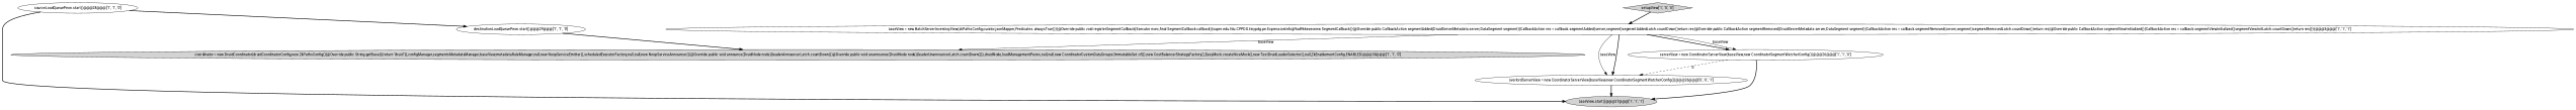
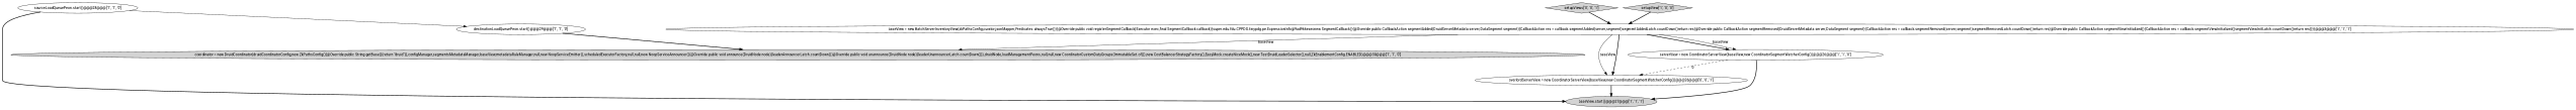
  digraph {
    fontname="Roboto Condensed"
    node [fillcolor=white fontname="Roboto Condensed" shape=ellipse style=filled]
    edge [fontname="Roboto Condensed" style=bold]
    n1 [label="overlordServerView = new CoordinatorServerView(baseView,new CoordinatorSegmentWatcherConfig())@@@26@@@['0', '0', '1']"]
    n2 [fillcolor=lightgray label="baseView.start()@@@27@@@['1', '1', '1']"]
    n3 [fillcolor=lightgray label="coordinator = new DruidCoordinator(druidCoordinatorConfig,new ZkPathsConfig(){@Override public String getBase(){return \"druid\"}},configManager,segmentsMetadataManager,baseView,metadataRuleManager,null,new NoopServiceEmitter(),scheduledExecutorFactory,null,null,new NoopServiceAnnouncer(){@Override public void announce(DruidNode node){leaderAnnouncerLatch.countDown()}@Override public void unannounce(DruidNode node){leaderUnannouncerLatch.countDown()}},druidNode,loadManagementPeons,null,null,new CoordinatorCustomDutyGroups(ImmutableSet.of()),new CostBalancerStrategyFactory(),EasyMock.createNiceMock(),new TestDruidLeaderSelector(),null,ZkEnablementConfig.ENABLED)@@@30@@@['1', '1', '0']"]
    n4 [label="baseView = new BatchServerInventoryView(zkPathsConfig,curator,jsonMapper,Predicates.alwaysTrue()){@Override public void registerSegmentCallback(Executor exec,final SegmentCallback callback){super.edu.fdu.CPPDG.tinypdg.pe.ExpressionInfo@9ad966execnew SegmentCallback(){@Override public CallbackAction segmentAdded(DruidServerMetadata server,DataSegment segment){CallbackAction res = callback.segmentAdded(server,segment)segmentAddedLatch.countDown()return res}@Override public CallbackAction segmentRemoved(DruidServerMetadata server,DataSegment segment){CallbackAction res = callback.segmentRemoved(server,segment)segmentRemovedLatch.countDown()return res}@Override public CallbackAction segmentViewInitialized(){CallbackAction res = callback.segmentViewInitialized()segmentViewInitLatch.countDown()return res}}}}@@@3@@@['1', '1', '1']"]
    n5 [label="serverView = new CoordinatorServerView(baseView,new CoordinatorSegmentWatcherConfig())@@@26@@@['1', '1', '0']"]
    n6 [label="sourceLoadQueuePeon.start()@@@28@@@['1', '1', '0']"]
    n7 [label="destinationLoadQueuePeon.start()@@@29@@@['1', '1', '0']"]
+   n8 [fillcolor=lightgray label="setupViews['0', '0', '1']" shape=diamond]
    n9 [fillcolor=lightgray label="setupView['1', '0', '0']" shape=diamond]
    n1 -> n2
    n4 -> n1 [label=baseView style=solid]
    n4 -> n1
    n4 -> n3 [label=baseView style=solid]
    n4 -> n5
    n4 -> n5 [label=baseView style=solid]
    n5 -> n1 [label=0 style=dashed]
    n5 -> n2
    n6 -> n2
-   n6 -> n7
+   n6 -> n7 [style=solid]
    n7 -> n3
+   n8 -> n4
    n9 -> n4
  }
